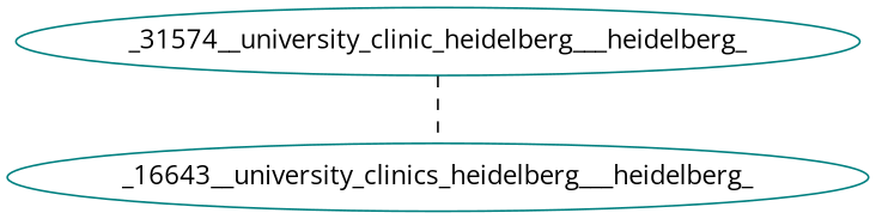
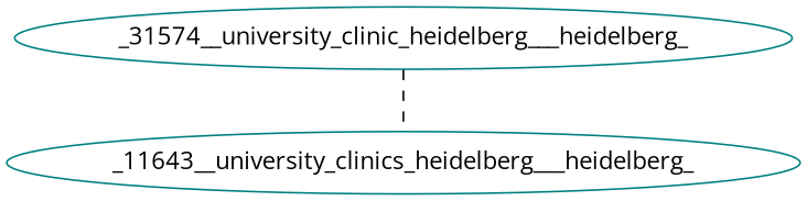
  graph {
    fontname="Open Sans"
    node [color=teal fontname="Open Sans"]
    _31574__university_clinic_heidelberg___heidelberg_
-   _16643__university_clinics_heidelberg___heidelberg_
+   _16643__university_clinics_heidelberg___heidelberg_ [label=_11643__university_clinics_heidelberg___heidelberg_]
    _31574__university_clinic_heidelberg___heidelberg_ -- _16643__university_clinics_heidelberg___heidelberg_ [style=dashed fontname="Open Sans"]
  }
